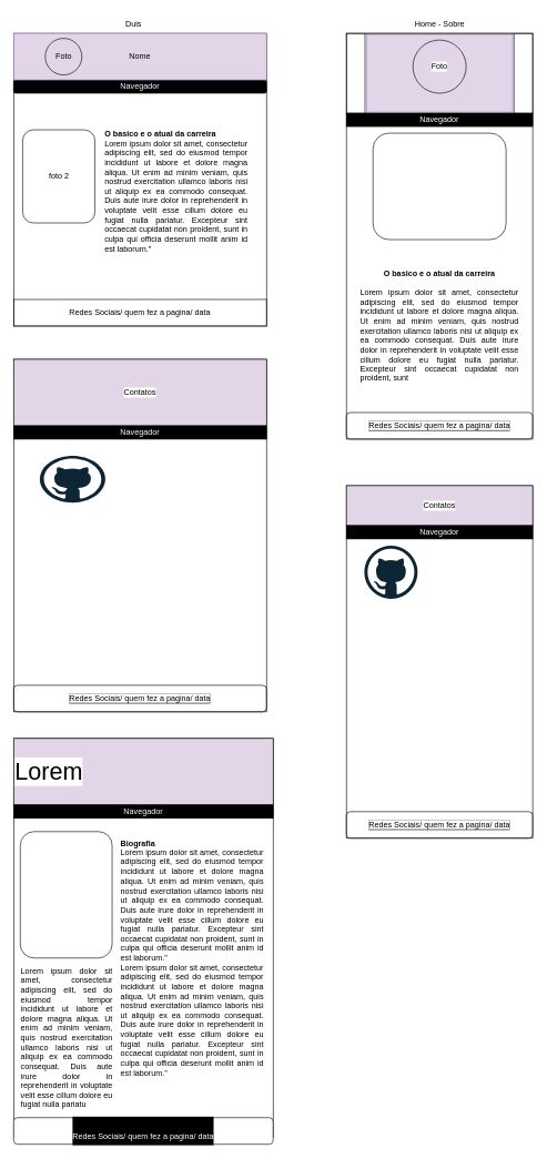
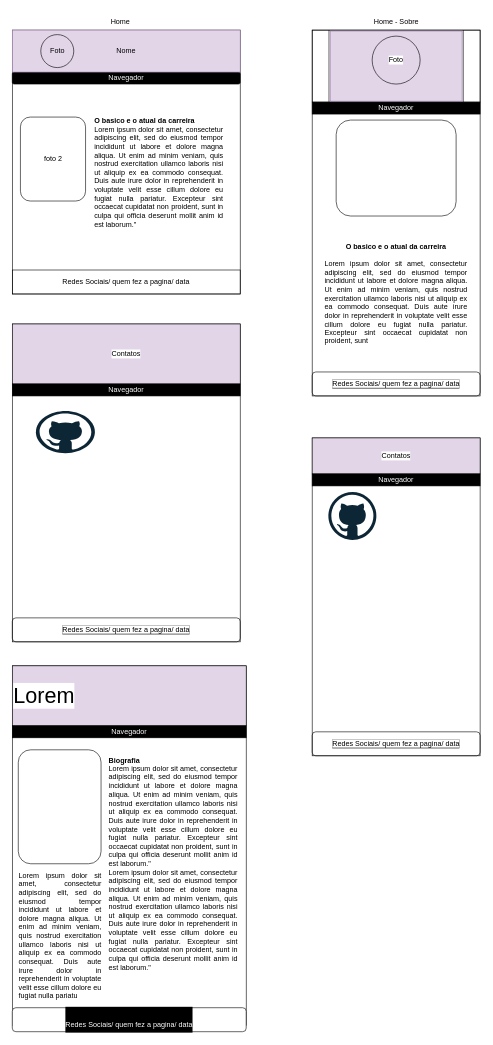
  <mxCell id="0" />
  <mxCell id="1" parent="0" />
  <mxCell id="2" value="Ho" style="group" vertex="1" connectable="0" parent="1"><mxGeometry y="49" width="380" height="440" as="geometry" x="20" /></mxCell>
  <mxCell id="3" value="" style="rounded=0;whiteSpace=wrap;html=1;" vertex="1" parent="2"><mxGeometry width="380" height="440" as="geometry" /></mxCell>
  <mxCell id="4" value="&lt;font color=&quot;#ffffff&quot;&gt;Navegador&lt;/font&gt;" style="rounded=1;whiteSpace=wrap;html=1;gradientColor=none;fillColor=#000000;" vertex="1" parent="2"><mxGeometry y="70" width="380" height="20" as="geometry" /></mxCell>
  <mxCell id="5" value="Nome" style="rounded=0;whiteSpace=wrap;html=1;fillColor=#e1d5e7;strokeColor=#9673a6;" vertex="1" parent="2"><mxGeometry width="380" height="70" as="geometry" /></mxCell>
  <mxCell id="6" value="foto 2" style="rounded=1;whiteSpace=wrap;html=1;strokeColor=#000000;fillColor=none;gradientColor=none;" vertex="1" parent="2"><mxGeometry x="13.571" y="145" width="108.571" height="140" as="geometry" /></mxCell>
  <mxCell id="7" value="&lt;div style=&quot;text-align: justify;&quot;&gt;&lt;span style=&quot;background-color: initial;&quot;&gt;&lt;br&gt;&lt;/span&gt;&lt;/div&gt;&lt;div style=&quot;text-align: justify;&quot;&gt;&lt;span style=&quot;background-color: initial;&quot;&gt;&lt;b&gt;O basico e o atual da carreira&lt;/b&gt;&lt;/span&gt;&lt;/div&gt;&lt;div style=&quot;text-align: justify;&quot;&gt;&lt;span style=&quot;background-color: initial;&quot;&gt;Lorem ipsum dolor sit amet, consectetur adipiscing elit, sed do eiusmod tempor incididunt ut labore et dolore magna aliqua. Ut enim ad minim veniam, quis nostrud exercitation ullamco laboris nisi ut aliquip ex ea commodo consequat. Duis aute irure dolor in reprehenderit in voluptate velit esse cillum dolore eu fugiat nulla pariatur. Excepteur sint occaecat cupidatat non proident, sunt in culpa qui officia deserunt mollit anim id est laborum.&quot;&lt;/span&gt;&lt;/div&gt;" style="rounded=0;whiteSpace=wrap;html=1;strokeColor=none;fillColor=none;gradientColor=none;" vertex="1" parent="2"><mxGeometry x="135.714" y="200" width="217.143" height="60" as="geometry" /></mxCell>
  <mxCell id="8" value="Foto" style="ellipse;whiteSpace=wrap;html=1;aspect=fixed;strokeColor=#000000;fillColor=none;gradientColor=none;" vertex="1" parent="2"><mxGeometry x="47.5" y="7.5" width="55" height="55" as="geometry" /></mxCell>
  <mxCell id="9" value="Redes Sociais/ quem fez a pagina/ data" style="rounded=0;whiteSpace=wrap;html=1;strokeColor=#000000;fillColor=none;gradientColor=none;" vertex="1" parent="2"><mxGeometry y="400" width="380" height="40" as="geometry" /></mxCell>
- <mxCell id="10" value="&lt;font color=&quot;#000000&quot;&gt;Duis&lt;/font&gt;" style="text;html=1;align=center;verticalAlign=middle;resizable=0;points=[];autosize=1;strokeColor=none;fillColor=none;fontColor=#FFFFFF;" vertex="1" parent="1"><mxGeometry x="170" y="20.5" width="60" height="30" as="geometry" /></mxCell>
+ <mxCell id="10" value="&lt;font color=&quot;#000000&quot;&gt;Home&lt;/font&gt;" style="text;html=1;align=center;verticalAlign=middle;resizable=0;points=[];autosize=1;strokeColor=none;fillColor=none;fontColor=#FFFFFF;" vertex="1" parent="1"><mxGeometry x="170" y="20.5" width="60" height="30" as="geometry" /></mxCell>
  <mxCell id="11" value="Home - Sobre" style="text;html=1;align=center;verticalAlign=middle;resizable=0;points=[];autosize=1;strokeColor=none;fillColor=none;fontColor=#000000;" vertex="1" parent="1"><mxGeometry x="610" y="20.5" width="100" height="30" as="geometry" /></mxCell>
  <mxCell id="12" value="" style="group" vertex="1" connectable="0" parent="1"><mxGeometry x="520" y="729" width="280" height="530" as="geometry" /></mxCell>
  <mxCell id="13" value="" style="rounded=0;whiteSpace=wrap;html=1;labelBackgroundColor=#FFFFFF;strokeColor=#000000;fontColor=#000000;fillColor=#FFFFFF;gradientColor=none;" vertex="1" parent="12"><mxGeometry width="280" height="530" as="geometry" /></mxCell>
  <mxCell id="14" value="" style="dashed=0;outlineConnect=0;html=1;align=center;labelPosition=center;verticalLabelPosition=bottom;verticalAlign=top;shape=mxgraph.weblogos.github;rounded=0;labelBackgroundColor=#000000;strokeColor=#000000;fontColor=#FFFFFF;fillColor=#FFFFFF;gradientColor=none;" vertex="1" parent="12"><mxGeometry x="27" y="90" width="80" height="80" as="geometry" /></mxCell>
  <mxCell id="15" value="" style="shape=image;html=1;verticalAlign=top;verticalLabelPosition=bottom;labelBackgroundColor=#ffffff;imageAspect=0;aspect=fixed;image=https://cdn3.iconfinder.com/data/icons/social-media-black-white-2/512/BW_Facebook_glyph_svg-128.png;rounded=0;strokeColor=#000000;fontColor=#FFFFFF;fillColor=#FFFFFF;gradientColor=none;" vertex="1" parent="12"><mxGeometry x="28" y="190" width="80" height="80" as="geometry" /></mxCell>
  <mxCell id="16" value="" style="shape=image;html=1;verticalAlign=top;verticalLabelPosition=bottom;labelBackgroundColor=#ffffff;imageAspect=0;aspect=fixed;image=https://cdn1.iconfinder.com/data/icons/social-media-circle-7/512/Circled_Instagram_svg-128.png;rounded=0;strokeColor=#000000;fontColor=#FFFFFF;fillColor=#FFFFFF;gradientColor=none;" vertex="1" parent="12"><mxGeometry x="26" y="290" width="77.75" height="77.75" as="geometry" /></mxCell>
  <mxCell id="17" value="" style="shape=image;html=1;verticalAlign=top;verticalLabelPosition=bottom;labelBackgroundColor=#ffffff;imageAspect=0;aspect=fixed;image=https://cdn4.iconfinder.com/data/icons/picons-social/57/23-whatsapp-128.png;rounded=0;strokeColor=#000000;fontColor=#FFFFFF;fillColor=#FFFFFF;gradientColor=none;" vertex="1" parent="12"><mxGeometry x="181" y="84.75" width="90.5" height="90.5" as="geometry" /></mxCell>
  <mxCell id="18" value="" style="shape=image;html=1;verticalAlign=top;verticalLabelPosition=bottom;labelBackgroundColor=#ffffff;imageAspect=0;aspect=fixed;image=https://cdn2.iconfinder.com/data/icons/social-media-2421/512/Telegram-128.png;rounded=0;strokeColor=#000000;fontColor=#FFFFFF;fillColor=#FFFFFF;gradientColor=none;" vertex="1" parent="12"><mxGeometry x="186" y="190" width="80" height="80" as="geometry" /></mxCell>
  <mxCell id="19" value="" style="shape=image;html=1;verticalAlign=top;verticalLabelPosition=bottom;labelBackgroundColor=#ffffff;imageAspect=0;aspect=fixed;image=https://cdn1.iconfinder.com/data/icons/social-media-circle-7/512/Circled_Linkedin_svg-128.png;rounded=0;strokeColor=#000000;fontColor=#FFFFFF;fillColor=#FFFFFF;gradientColor=none;" vertex="1" parent="12"><mxGeometry x="186" y="292.75" width="80" height="80" as="geometry" /></mxCell>
  <mxCell id="20" value="" style="shape=image;html=1;verticalAlign=top;verticalLabelPosition=bottom;labelBackgroundColor=#ffffff;imageAspect=0;aspect=fixed;image=https://cdn1.iconfinder.com/data/icons/ionicons-fill-vol-2/512/logo-discord-128.png;rounded=0;strokeColor=#000000;fontColor=#FFFFFF;fillColor=#FFFFFF;gradientColor=none;" vertex="1" parent="12"><mxGeometry x="27" y="400" width="78" height="78" as="geometry" /></mxCell>
  <mxCell id="21" value="" style="shape=image;html=1;verticalAlign=top;verticalLabelPosition=bottom;labelBackgroundColor=#ffffff;imageAspect=0;aspect=fixed;image=https://cdn0.iconfinder.com/data/icons/phosphor-fill-vol-3/256/microsoft-teams-logo-fill-128.png;rounded=0;strokeColor=#000000;fontColor=#FFFFFF;fillColor=#FFFFFF;gradientColor=none;" vertex="1" parent="12"><mxGeometry x="186.25" y="400" width="80" height="80" as="geometry" /></mxCell>
  <mxCell id="22" value="&lt;div style=&quot;text-align: justify;&quot;&gt;&lt;span style=&quot;background-color: rgb(255, 255, 255);&quot;&gt;Redes Sociais/ quem fez a pagina/ data&lt;/span&gt;&lt;/div&gt;" style="rounded=1;whiteSpace=wrap;html=1;labelBackgroundColor=#000000;strokeColor=#000000;fontColor=#000000;fillColor=none;gradientColor=none;imageAspect=1;" vertex="1" parent="12"><mxGeometry y="490" width="280" height="40" as="geometry" /></mxCell>
  <mxCell id="23" value="Contatos" style="rounded=0;whiteSpace=wrap;html=1;labelBackgroundColor=#FFFFFF;strokeColor=#000000;fontColor=#000000;fillColor=#E1D5E7;gradientColor=none;" vertex="1" parent="12"><mxGeometry width="280" height="60" as="geometry" /></mxCell>
  <mxCell id="24" value="&lt;div style=&quot;text-align: justify;&quot;&gt;&lt;span style=&quot;background-color: rgb(0, 0, 0);&quot;&gt;&lt;font color=&quot;#ffffff&quot;&gt;Navegador&lt;/font&gt;&lt;/span&gt;&lt;/div&gt;" style="rounded=0;whiteSpace=wrap;html=1;labelBackgroundColor=#000000;strokeColor=#000000;fontColor=#000000;fillColor=#000000;gradientColor=none;" vertex="1" parent="12"><mxGeometry y="60" width="280" height="20" as="geometry" /></mxCell>
  <mxCell id="25" value="" style="group" vertex="1" connectable="0" parent="1"><mxGeometry y="539" width="380" height="530" as="geometry" x="20" /></mxCell>
  <mxCell id="26" value="" style="rounded=0;whiteSpace=wrap;html=1;labelBackgroundColor=#FFFFFF;strokeColor=#000000;fontColor=#000000;fillColor=#FFFFFF;gradientColor=none;" vertex="1" parent="25"><mxGeometry width="380" height="530" as="geometry" /></mxCell>
  <mxCell id="27" value="Contatos" style="rounded=0;whiteSpace=wrap;html=1;labelBackgroundColor=#FFFFFF;strokeColor=#000000;fontColor=#000000;fillColor=#E1D5E7;gradientColor=none;" vertex="1" parent="25"><mxGeometry width="380" height="100" as="geometry" /></mxCell>
  <mxCell id="28" value="&lt;div style=&quot;text-align: justify;&quot;&gt;&lt;span style=&quot;background-color: rgb(0, 0, 0);&quot;&gt;&lt;font color=&quot;#ffffff&quot;&gt;Navegador&lt;/font&gt;&lt;/span&gt;&lt;/div&gt;" style="rounded=0;whiteSpace=wrap;html=1;labelBackgroundColor=#000000;strokeColor=#000000;fontColor=#000000;fillColor=#000000;gradientColor=none;" vertex="1" parent="25"><mxGeometry y="100" width="380" height="20" as="geometry" /></mxCell>
  <mxCell id="29" value="" style="dashed=0;outlineConnect=0;html=1;align=center;labelPosition=center;verticalLabelPosition=bottom;verticalAlign=top;shape=mxgraph.weblogos.github;rounded=0;labelBackgroundColor=#000000;strokeColor=#000000;fontColor=#FFFFFF;fillColor=#FFFFFF;gradientColor=none;" vertex="1" parent="25"><mxGeometry x="39.357" y="145.12" width="98.393" height="70.25" as="geometry" /></mxCell>
  <mxCell id="30" value="" style="shape=image;html=1;verticalAlign=top;verticalLabelPosition=bottom;labelBackgroundColor=#ffffff;imageAspect=0;aspect=fixed;image=https://cdn3.iconfinder.com/data/icons/social-media-black-white-2/512/BW_Facebook_glyph_svg-128.png;rounded=0;strokeColor=#000000;fontColor=#FFFFFF;fillColor=#FFFFFF;gradientColor=none;" vertex="1" parent="25"><mxGeometry x="49.536" y="225" width="65" height="65" as="geometry" /></mxCell>
  <mxCell id="31" value="" style="shape=image;html=1;verticalAlign=top;verticalLabelPosition=bottom;labelBackgroundColor=#ffffff;imageAspect=0;aspect=fixed;image=https://cdn1.iconfinder.com/data/icons/social-media-circle-7/512/Circled_Instagram_svg-128.png;rounded=0;strokeColor=#000000;fontColor=#FFFFFF;fillColor=#FFFFFF;gradientColor=none;" vertex="1" parent="25"><mxGeometry x="46.143" y="310" width="70" height="70" as="geometry" /></mxCell>
  <mxCell id="32" value="" style="shape=image;html=1;verticalAlign=top;verticalLabelPosition=bottom;labelBackgroundColor=#ffffff;imageAspect=0;aspect=fixed;image=https://cdn4.iconfinder.com/data/icons/picons-social/57/23-whatsapp-128.png;rounded=0;strokeColor=#000000;fontColor=#FFFFFF;fillColor=#FFFFFF;gradientColor=none;" vertex="1" parent="25"><mxGeometry x="237.5" y="140" width="80.5" height="80.5" as="geometry" /></mxCell>
  <mxCell id="33" value="" style="shape=image;html=1;verticalAlign=top;verticalLabelPosition=bottom;labelBackgroundColor=#ffffff;imageAspect=0;aspect=fixed;image=https://cdn2.iconfinder.com/data/icons/social-media-2421/512/Telegram-128.png;rounded=0;strokeColor=#000000;fontColor=#FFFFFF;fillColor=#FFFFFF;gradientColor=none;" vertex="1" parent="25"><mxGeometry x="244.286" y="225" width="70.5" height="70.5" as="geometry" /></mxCell>
  <mxCell id="34" value="" style="shape=image;html=1;verticalAlign=top;verticalLabelPosition=bottom;labelBackgroundColor=#ffffff;imageAspect=0;aspect=fixed;image=https://cdn1.iconfinder.com/data/icons/social-media-circle-7/512/Circled_Linkedin_svg-128.png;rounded=0;strokeColor=#000000;fontColor=#FFFFFF;fillColor=#FFFFFF;gradientColor=none;" vertex="1" parent="25"><mxGeometry x="244.286" y="310" width="70.5" height="70.5" as="geometry" /></mxCell>
  <mxCell id="35" value="" style="shape=image;html=1;verticalAlign=top;verticalLabelPosition=bottom;labelBackgroundColor=#ffffff;imageAspect=0;aspect=fixed;image=https://cdn1.iconfinder.com/data/icons/ionicons-fill-vol-2/512/logo-discord-128.png;rounded=0;strokeColor=#000000;fontColor=#FFFFFF;fillColor=#FFFFFF;gradientColor=none;" vertex="1" parent="25"><mxGeometry x="35.625" y="390" width="78" height="78" as="geometry" /></mxCell>
  <mxCell id="36" value="" style="shape=image;html=1;verticalAlign=top;verticalLabelPosition=bottom;labelBackgroundColor=#ffffff;imageAspect=0;aspect=fixed;image=https://cdn0.iconfinder.com/data/icons/phosphor-fill-vol-3/256/microsoft-teams-logo-fill-128.png;rounded=0;strokeColor=#000000;fontColor=#FFFFFF;fillColor=#FFFFFF;gradientColor=none;" vertex="1" parent="25"><mxGeometry x="242.752" y="390" width="72.75" height="72.75" as="geometry" /></mxCell>
  <mxCell id="37" value="&lt;div style=&quot;text-align: justify;&quot;&gt;&lt;span style=&quot;background-color: rgb(255, 255, 255);&quot;&gt;Redes Sociais/ quem fez a pagina/ data&lt;/span&gt;&lt;/div&gt;" style="rounded=1;whiteSpace=wrap;html=1;labelBackgroundColor=#000000;strokeColor=#000000;fontColor=#000000;fillColor=none;gradientColor=none;imageAspect=1;" vertex="1" parent="25"><mxGeometry y="490" width="380" height="40" as="geometry" /></mxCell>
  <mxCell id="38" value="" style="group" vertex="1" connectable="0" parent="1"><mxGeometry y="1109" width="390" height="600" as="geometry" x="20" /></mxCell>
  <mxCell id="39" value="" style="rounded=0;whiteSpace=wrap;html=1;labelBackgroundColor=#000000;strokeColor=#000000;fontColor=#FFFFFF;fillColor=#FFFFFF;gradientColor=none;" vertex="1" parent="38"><mxGeometry width="390" height="600" as="geometry" /></mxCell>
  <mxCell id="40" value="&lt;font style=&quot;font-size: 36px;&quot;&gt;Lorem&lt;/font&gt;" style="rounded=0;whiteSpace=wrap;html=1;labelBackgroundColor=#FFFFFF;strokeColor=#000000;fontColor=#000000;fillColor=#E1D5E7;gradientColor=none;align=left;" vertex="1" parent="38"><mxGeometry width="390" height="100" as="geometry" /></mxCell>
  <mxCell id="41" value="&lt;div style=&quot;text-align: justify;&quot;&gt;&lt;span style=&quot;background-color: rgb(0, 0, 0);&quot;&gt;&lt;font color=&quot;#ffffff&quot;&gt;Navegador&lt;/font&gt;&lt;/span&gt;&lt;/div&gt;" style="rounded=0;whiteSpace=wrap;html=1;labelBackgroundColor=#000000;strokeColor=#000000;fontColor=#000000;fillColor=#000000;gradientColor=none;" vertex="1" parent="38"><mxGeometry y="100" width="390" height="20" as="geometry" /></mxCell>
  <mxCell id="42" value="" style="rounded=1;whiteSpace=wrap;html=1;labelBackgroundColor=#000000;strokeColor=#000000;fontSize=36;fontColor=#FFFFFF;fillColor=#FFFFFF;gradientColor=none;" vertex="1" parent="38"><mxGeometry x="10" y="140" width="138" height="190" as="geometry" /></mxCell>
  <mxCell id="43" value="&lt;div style=&quot;text-align: justify;&quot;&gt;&lt;span style=&quot;background-color: initial;&quot;&gt;&lt;b&gt;Biografia&lt;/b&gt;&lt;/span&gt;&lt;br&gt;&lt;/div&gt;&lt;div style=&quot;text-align: justify;&quot;&gt;&lt;span style=&quot;background-color: initial;&quot;&gt;Lorem ipsum dolor sit amet, consectetur adipiscing elit, sed do eiusmod tempor incididunt ut labore et dolore magna aliqua. Ut enim ad minim veniam, quis nostrud exercitation ullamco laboris nisi ut aliquip ex ea commodo consequat. Duis aute irure dolor in reprehenderit in voluptate velit esse cillum dolore eu fugiat nulla pariatur. Excepteur sint occaecat cupidatat non proident, sunt in culpa qui officia deserunt mollit anim id est laborum.&quot;&lt;/span&gt;&lt;/div&gt;&lt;div style=&quot;text-align: justify;&quot;&gt;&lt;span style=&quot;background-color: initial;&quot;&gt;Lorem ipsum dolor sit amet, consectetur adipiscing elit, sed do eiusmod tempor incididunt ut labore et dolore magna aliqua. Ut enim ad minim veniam, quis nostrud exercitation ullamco laboris nisi ut aliquip ex ea commodo consequat. Duis aute irure dolor in reprehenderit in voluptate velit esse cillum dolore eu fugiat nulla pariatur. Excepteur sint occaecat cupidatat non proident, sunt in culpa qui officia deserunt mollit anim id est laborum.&quot;&lt;/span&gt;&lt;/div&gt;" style="rounded=0;whiteSpace=wrap;html=1;strokeColor=none;fillColor=none;gradientColor=none;" vertex="1" parent="38"><mxGeometry x="160.004" y="300" width="217.143" height="60" as="geometry" /></mxCell>
  <mxCell id="44" value="&lt;div style=&quot;text-align: justify;&quot;&gt;&lt;span style=&quot;background-color: initial;&quot;&gt;Lorem ipsum dolor sit amet, consectetur adipiscing elit, sed do eiusmod tempor incididunt ut labore et dolore magna aliqua. Ut enim ad minim veniam, quis nostrud exercitation ullamco laboris nisi ut aliquip ex ea commodo consequat. Duis aute irure dolor in reprehenderit in voluptate velit esse cillum dolore eu fugiat nulla pariatu&lt;/span&gt;&lt;/div&gt;" style="rounded=0;whiteSpace=wrap;html=1;strokeColor=none;fillColor=none;gradientColor=none;" vertex="1" parent="38"><mxGeometry x="10" y="420" width="140" height="60" as="geometry" /></mxCell>
  <mxCell id="45" value="&lt;font style=&quot;font-size: 12px;&quot;&gt;Redes Sociais/ quem fez a pagina/ data&lt;/font&gt;" style="rounded=1;whiteSpace=wrap;html=1;labelBackgroundColor=#000000;strokeColor=#000000;fontSize=36;fontColor=#FFFFFF;fillColor=#FFFFFF;gradientColor=none;" vertex="1" parent="1"><mxGeometry y="1679" width="390" height="40" as="geometry" x="20" /></mxCell>
  <mxCell id="46" value="" style="group" vertex="1" connectable="0" parent="1"><mxGeometry x="520" y="49" width="280" height="610" as="geometry" /></mxCell>
  <mxCell id="47" value="" style="rounded=0;whiteSpace=wrap;html=1;labelBackgroundColor=#000000;strokeColor=#000000;fontColor=#000000;fillColor=none;gradientColor=none;" vertex="1" parent="46"><mxGeometry width="280" height="610" as="geometry" /></mxCell>
  <mxCell id="48" value="Nome" style="rounded=0;whiteSpace=wrap;html=1;labelBackgroundColor=#E1D5E7;strokeColor=none;fontColor=#000000;fillColor=#E1D5E7;gradientColor=none;" vertex="1" parent="46"><mxGeometry x="85" y="100" width="110" height="13" as="geometry" /></mxCell>
  <mxCell id="49" value="" style="group" vertex="1" connectable="0" parent="46"><mxGeometry width="280" height="610" as="geometry" /></mxCell>
  <mxCell id="50" value="" style="shape=process;whiteSpace=wrap;html=1;backgroundOutline=1;labelBackgroundColor=#000000;strokeColor=#000000;fontColor=#000000;fillColor=none;gradientColor=none;" vertex="1" parent="49"><mxGeometry width="280" height="120" as="geometry" /></mxCell>
  <mxCell id="51" value="" style="rounded=1;whiteSpace=wrap;html=1;labelBackgroundColor=#000000;strokeColor=#000000;fontColor=#000000;fillColor=none;gradientColor=none;" vertex="1" parent="49"><mxGeometry x="40" y="150" width="200" height="160" as="geometry" /></mxCell>
  <mxCell id="52" value="&lt;b&gt;O basico e o atual da carreira&lt;/b&gt;&lt;br&gt;&lt;br&gt;&lt;div style=&quot;text-align: justify;&quot;&gt;&lt;span style=&quot;background-color: initial;&quot;&gt;Lorem ipsum dolor sit amet, consectetur adipiscing elit, sed do eiusmod tempor incididunt ut labore et dolore magna aliqua. Ut enim ad minim veniam, quis nostrud exercitation ullamco laboris nisi ut aliquip ex ea commodo consequat. Duis aute irure dolor in reprehenderit in voluptate velit esse cillum dolore eu fugiat nulla pariatur. Excepteur sint occaecat cupidatat non proident, sunt&amp;nbsp;&lt;/span&gt;&lt;/div&gt;" style="rounded=0;whiteSpace=wrap;html=1;strokeColor=none;fillColor=none;gradientColor=none;" vertex="1" parent="49"><mxGeometry x="20" y="410" width="240" height="60" as="geometry" /></mxCell>
  <mxCell id="53" value="&lt;div style=&quot;text-align: justify;&quot;&gt;&lt;span style=&quot;background-color: rgb(255, 255, 255);&quot;&gt;Redes Sociais/ quem fez a pagina/ data&lt;/span&gt;&lt;/div&gt;" style="rounded=1;whiteSpace=wrap;html=1;labelBackgroundColor=#000000;strokeColor=#000000;fontColor=#000000;fillColor=none;gradientColor=none;imageAspect=1;" vertex="1" parent="49"><mxGeometry y="570" width="280" height="40" as="geometry" /></mxCell>
  <mxCell id="54" value="" style="rounded=0;whiteSpace=wrap;html=1;labelBackgroundColor=#FFFFFF;strokeColor=#9673a6;fillColor=#e1d5e7;" vertex="1" parent="49"><mxGeometry x="30" y="1.5" width="220" height="117" as="geometry" /></mxCell>
  <mxCell id="55" value="Foto" style="ellipse;whiteSpace=wrap;html=1;aspect=fixed;labelBackgroundColor=#FFFFFF;strokeColor=#000000;fontColor=#000000;fillColor=none;gradientColor=none;" vertex="1" parent="49"><mxGeometry x="100" y="10" width="80" height="80" as="geometry" /></mxCell>
  <mxCell id="56" value="&lt;div style=&quot;text-align: justify;&quot;&gt;&lt;span style=&quot;background-color: rgb(0, 0, 0);&quot;&gt;&lt;font color=&quot;#ffffff&quot;&gt;Navegador&lt;/font&gt;&lt;/span&gt;&lt;/div&gt;" style="rounded=0;whiteSpace=wrap;html=1;labelBackgroundColor=#000000;strokeColor=#000000;fontColor=#000000;fillColor=#000000;gradientColor=none;" vertex="1" parent="49"><mxGeometry y="120" width="280" height="20" as="geometry" /></mxCell>
